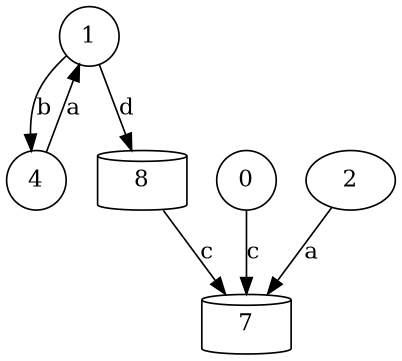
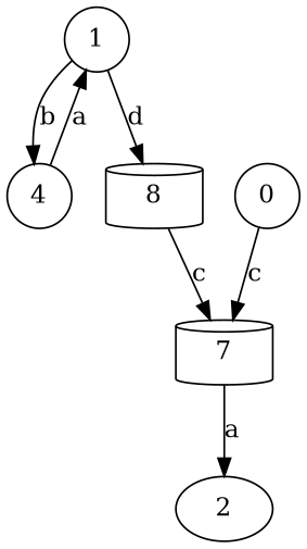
  strict digraph {
    node [shape=circle]
    1
    4
    8 [shape=cylinder]
    7 [shape=cylinder]
    0
    2 [shape=ellipse]
    1 -> 4 [label=b]
    1 -> 8 [label=d]
    4 -> 1 [label=a]
    8 -> 7 [label=c]
-   2 -> 7 [label=a]
+   7 -> 2 [label=a]
    0 -> 7 [label=c]
  }
